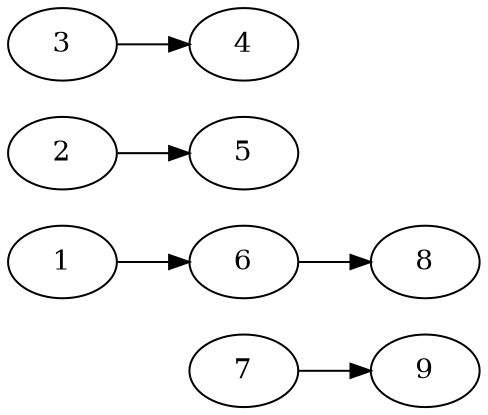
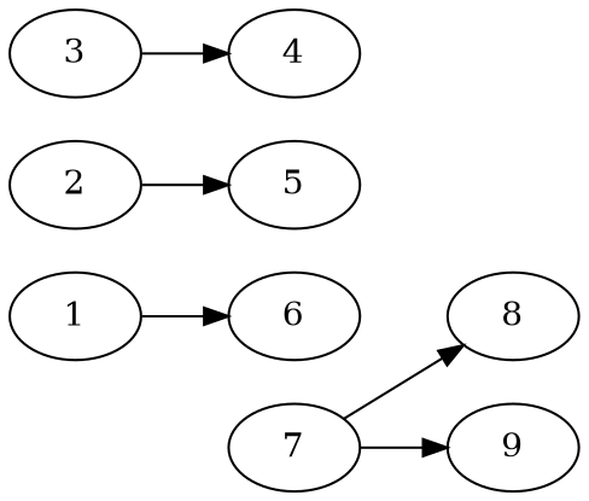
  digraph {
    rankdir=LR
    1 [alpha=40.98]
    6 [alpha=24.62]
    8 [alpha=24.21]
    7 [alpha=37.77]
    9 [alpha=37.15]
    2 [alpha=33.40]
    5 [alpha=30.40]
    3 [alpha=49.76]
    4 [alpha=35.59]
    1 -> 6
-   6 -> 8
+   7 -> 8
    7 -> 9
    2 -> 5
    3 -> 4
  }
